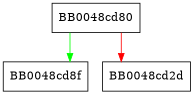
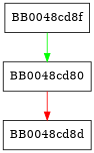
  digraph {
    splines=ortho
    node [shape=box]
    BB0048cd80
    BB0048cd8f
-   BB0048cd8d [label=BB0048cd2d]
-   BB0048cd80 -> BB0048cd8f [color=green]
+   BB0048cd8d
+   BB0048cd8f -> BB0048cd80 [color=green]
    BB0048cd80 -> BB0048cd8d [color=red]
  }
